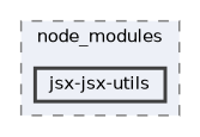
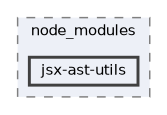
  digraph {
    compound=true
-   n1 [color=grey25 fillcolor="#edf0f7" fontname=Helvetica fontsize=10 height=0.2 label="jsx-jsx-utils" shape=box style="filled,bold" width=0.4]
+   n1 [color=grey25 fillcolor="#edf0f7" fontname=Helvetica fontsize=10 height=0.2 label="jsx-ast-utils" shape=box style="filled,bold" width=0.4]
    subgraph cluster_1 {
      bgcolor="#edf0f7"
      fontname=Helvetica
      fontsize=10
      label=node_modules
      pencolor=grey50
      style="filled,dashed"
      n1
    }
  }
